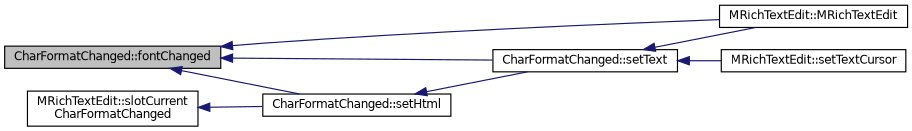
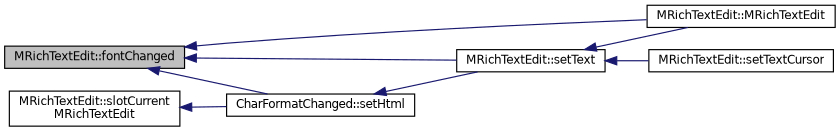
  digraph {
    rankdir=LR
    node [color=black fillcolor=white fontname=Helvetica fontsize=10 shape=record style=filled]
    edge [color=midnightblue dir=back fontname=Helvetica fontsize=10 labelfontname=Helvetica labelfontsize=10 style=solid]
-   n1 [fillcolor=grey75 fontcolor=black height=0.2 label="CharFormatChanged::fontChanged" width=0.4]
+   n1 [fillcolor=grey75 fontcolor=black height=0.2 label="MRichTextEdit::fontChanged" width=0.4]
    n2 [height=0.2 label="MRichTextEdit::MRichTextEdit" width=0.4]
    n3 [height=0.2 label="CharFormatChanged::setHtml" width=0.4]
-   n4 [height=0.2 label="CharFormatChanged::setText" width=0.4]
-   n5 [height=0.2 label="MRichTextEdit::slotCurrent\lCharFormatChanged" width=0.4]
+   n4 [height=0.2 label="MRichTextEdit::setText" width=0.4]
+   n5 [height=0.2 label="MRichTextEdit::slotCurrent\lMRichTextEdit" width=0.4]
    n6 [height=0.2 label="MRichTextEdit::setTextCursor" width=0.4]
    n1 -> n2
    n1 -> n3
    n1 -> n4
    n3 -> n4
    n4 -> n2
    n4 -> n6
    n5 -> n3
  }
